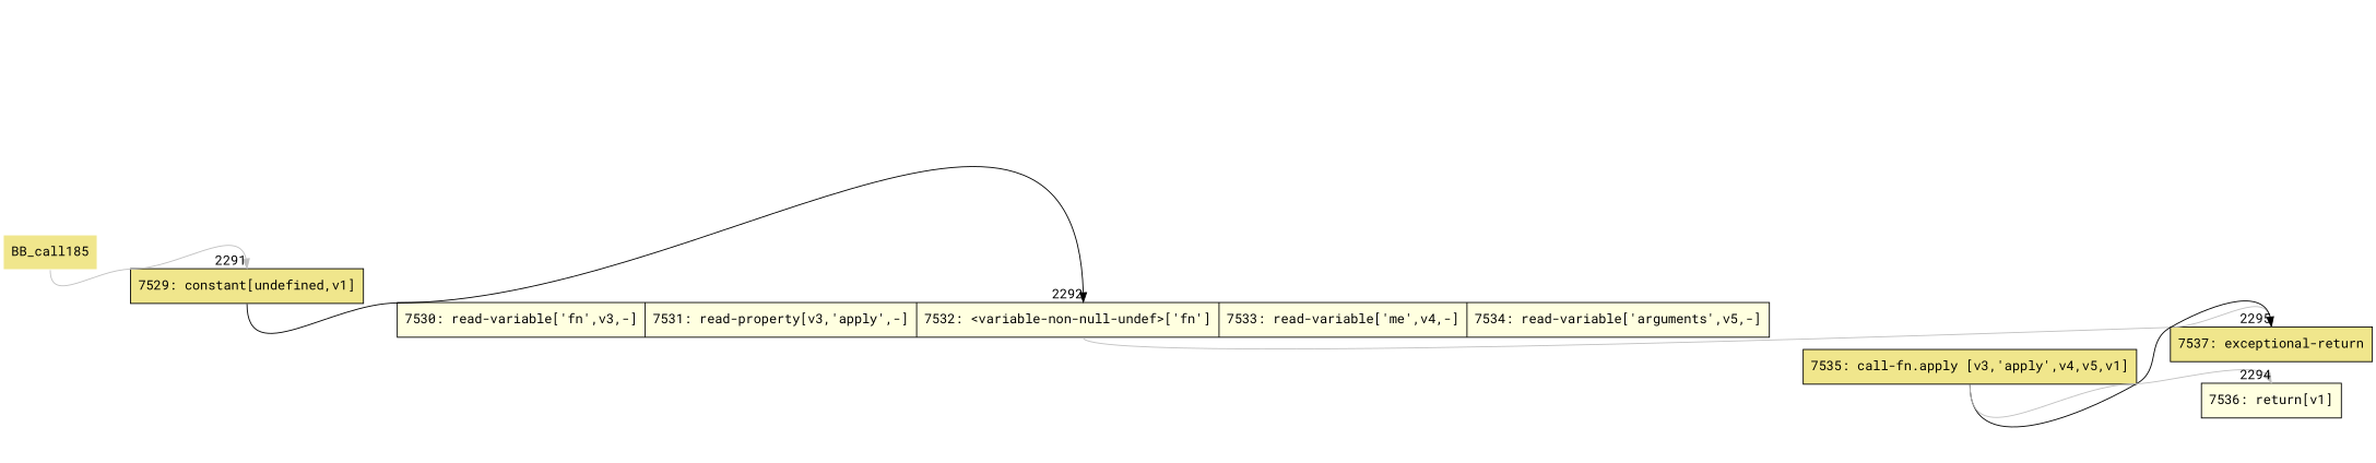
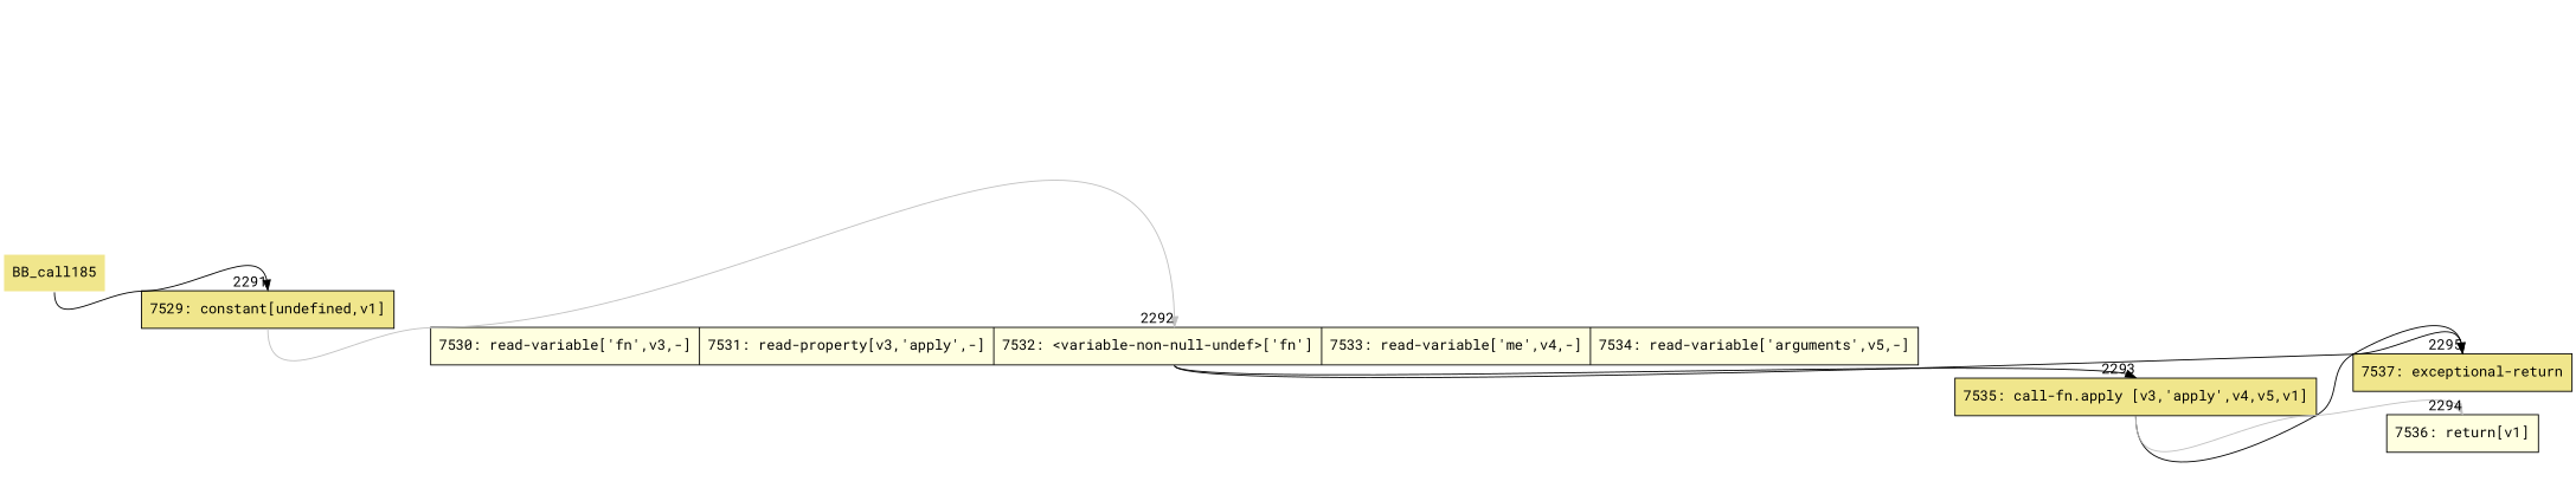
  digraph {
    fontname="Roboto Mono"
    rankdir=LR
    node [fillcolor=khaki fontname="Roboto Mono" shape=record style=filled]
    edge [fontname="Roboto Mono" headport=n tailport=s]
    n1 [label=BB_call185 shape=none]
    n2 [label="{7529: constant[undefined,v1]}"]
    n3 [fillcolor=lightyellow label="{7530: read-variable['fn',v3,-]|7531: read-property[v3,'apply',-]|7532: \<variable-non-null-undef\>['fn']|7533: read-variable['me',v4,-]|7534: read-variable['arguments',v5,-]}"]
    n4 [label="{7535: call-fn.apply [v3,'apply',v4,v5,v1]}"]
    n5 [label="{7537: exceptional-return}"]
    n6 [fillcolor=lightyellow label="{7536: return[v1]}"]
-   n1 -> n2 [headlabel="    2291" color=gray]
-   n2 -> n3 [headlabel="      2292"]
-   n3 -> n5 [color=gray headlabel="      2295"]
+   n1 -> n2 [headlabel="    2291"]
+   n2 -> n3 [headlabel="      2292" color=gray]
+   n3 -> n4 [headlabel="      2293"]
+   n3 -> n5 [color=black headlabel="      2295"]
    n4 -> n5 [color=black]
    n4 -> n6 [color=gray headlabel="      2294"]
  }
